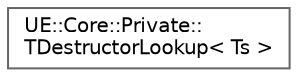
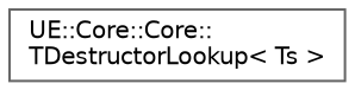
  digraph {
    rankdir=LR
-   n1 [color=grey40 fillcolor=white fontname=Helvetica fontsize=10 height=0.2 label="UE::Core::Private::\lTDestructorLookup\< Ts \>" shape=box style=filled width=0.4]
+   n1 [color=grey40 fillcolor=white fontname=Helvetica fontsize=10 height=0.2 label="UE::Core::Core::\lTDestructorLookup\< Ts \>" shape=box style=filled width=0.4]
  }
